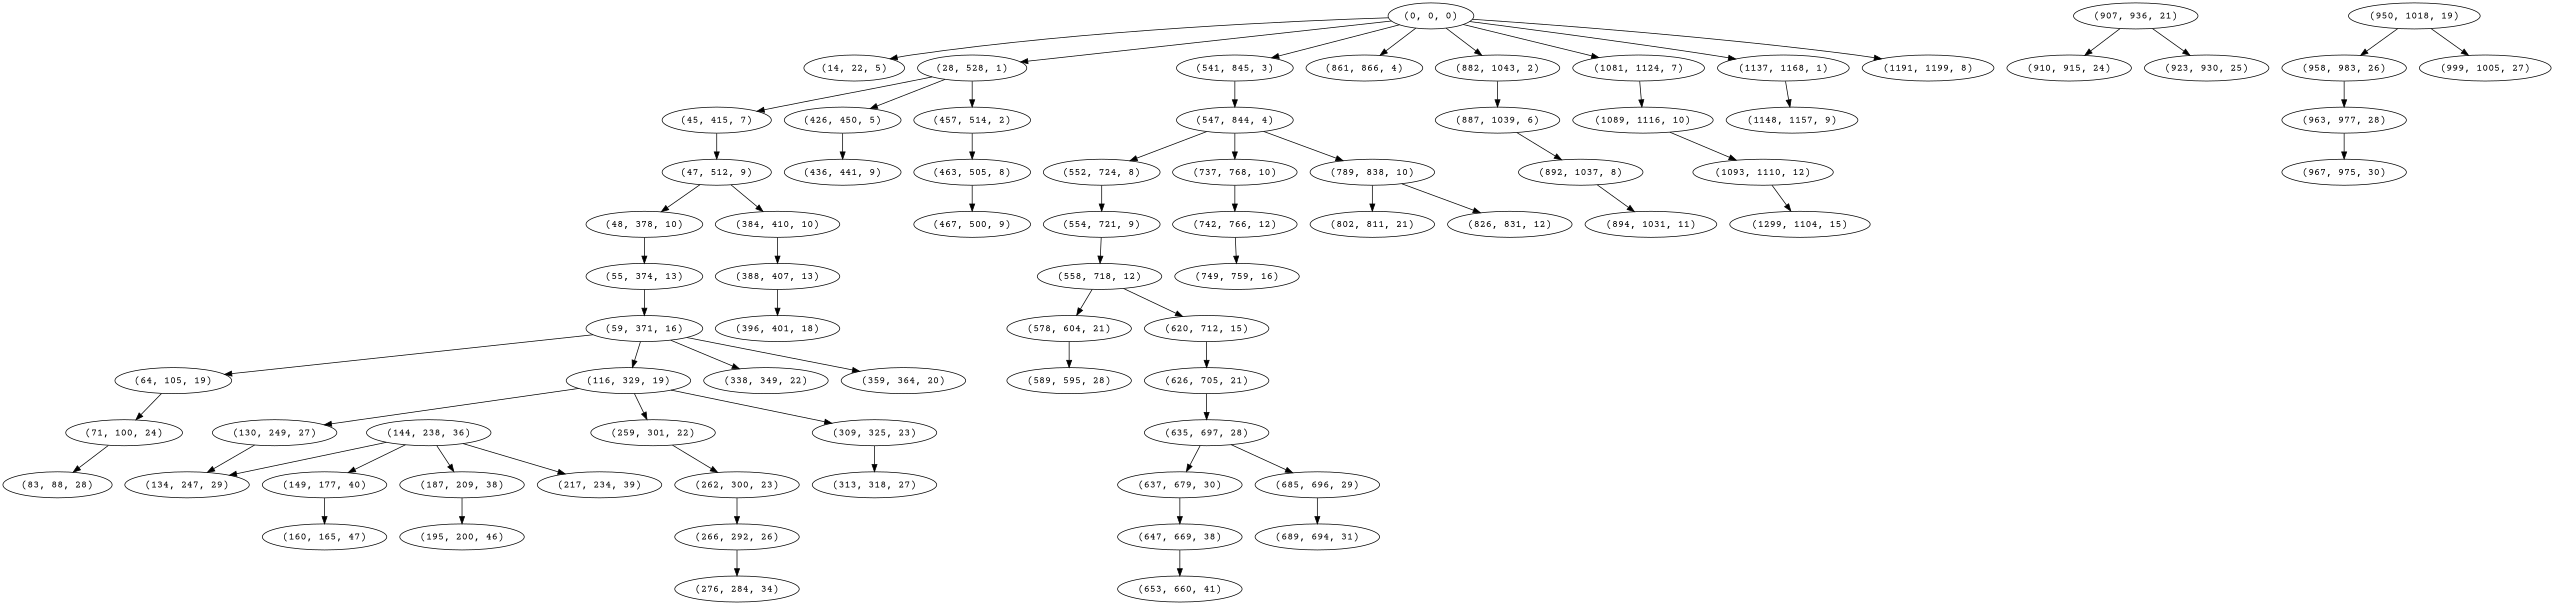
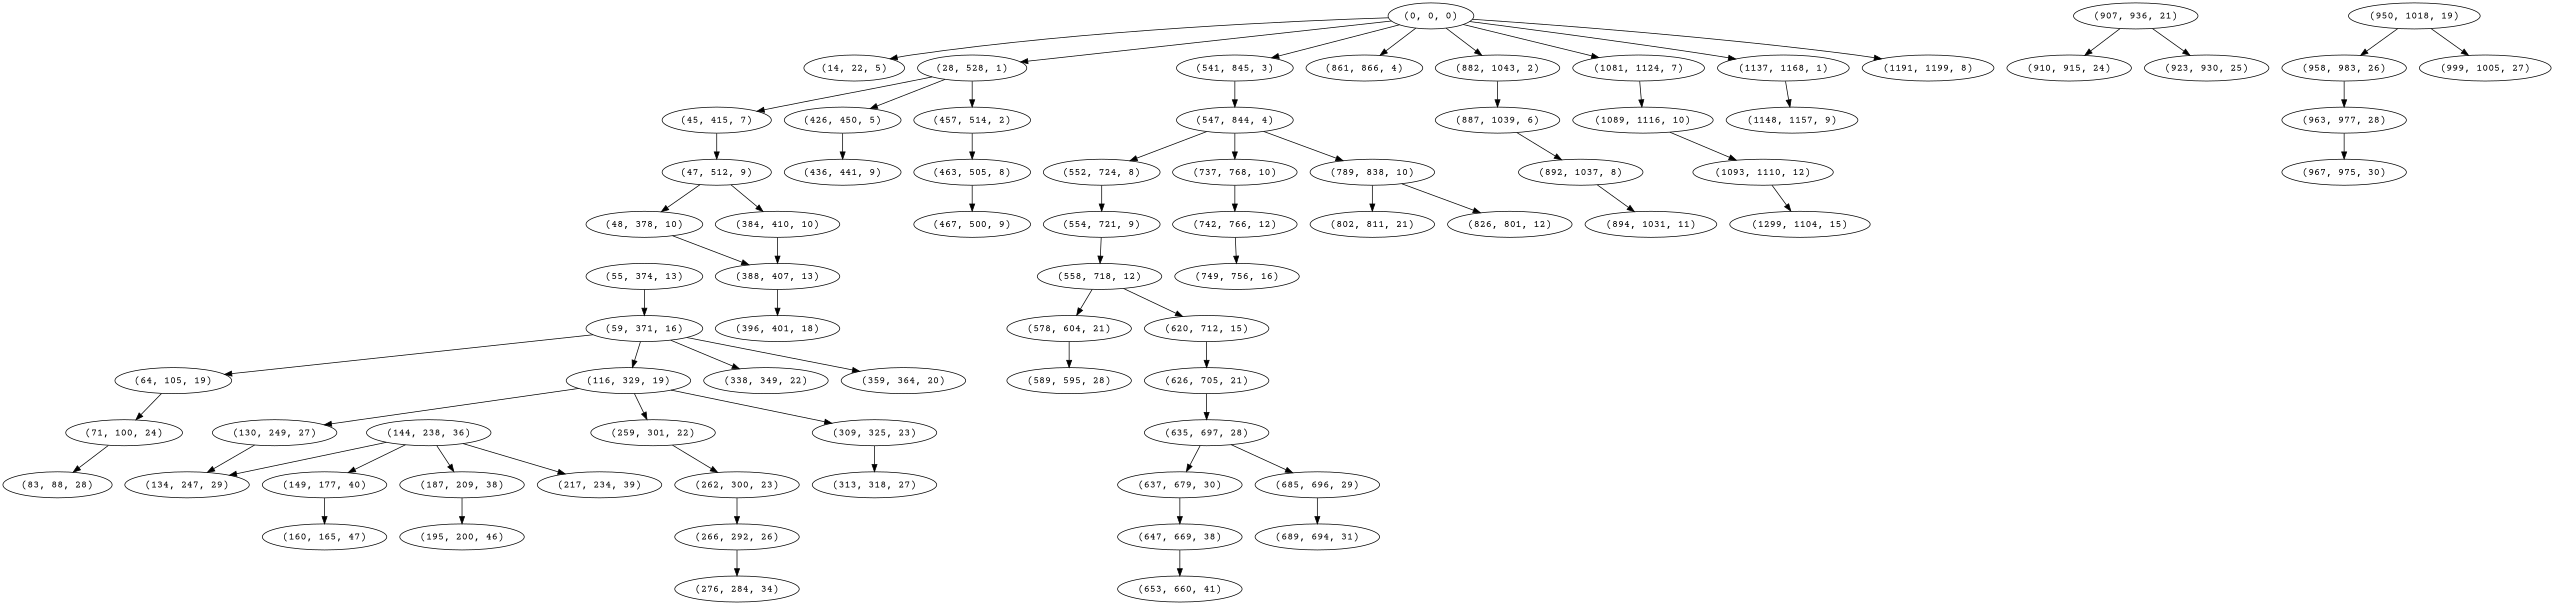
  digraph {
    fontname="Courier Prime"
    node [fontname="Courier Prime"]
    edge [fontname="Courier Prime"]
    "(0, 0, 0)"
    "(14, 22, 5)"
    "(28, 528, 1)"
    "(541, 845, 3)"
    "(861, 866, 4)"
    "(882, 1043, 2)"
    "(1081, 1124, 7)"
    "(1137, 1168, 1)"
    "(1191, 1199, 8)"
    "(45, 415, 7)"
    "(426, 450, 5)"
    "(457, 514, 2)"
    "(547, 844, 4)"
    "(887, 1039, 6)"
    "(1089, 1116, 10)"
    "(1148, 1157, 9)"
    n17 [label="(47, 512, 9)"]
    "(436, 441, 9)"
    "(463, 505, 8)"
    "(48, 378, 10)"
    "(384, 410, 10)"
    "(55, 374, 13)"
    "(388, 407, 13)"
    "(59, 371, 16)"
    "(64, 105, 19)"
    "(116, 329, 19)"
    "(338, 349, 22)"
    "(359, 364, 20)"
    "(71, 100, 24)"
    "(130, 249, 27)"
    "(259, 301, 22)"
    "(309, 325, 23)"
    "(83, 88, 28)"
    "(134, 247, 29)"
    "(262, 300, 23)"
    "(313, 318, 27)"
    "(144, 238, 36)"
    "(149, 177, 40)"
    "(187, 209, 38)"
    "(217, 234, 39)"
    "(160, 165, 47)"
    "(195, 200, 46)"
    "(266, 292, 26)"
    "(276, 284, 34)"
    "(396, 401, 18)"
    "(467, 500, 9)"
    "(552, 724, 8)"
    "(737, 768, 10)"
    "(789, 838, 10)"
    "(554, 721, 9)"
    "(742, 766, 12)"
    "(802, 811, 21)"
-   "(826, 831, 12)"
+   "(826, 831, 12)" [label="(826, 801, 12)"]
    "(558, 718, 12)"
    "(578, 604, 21)"
    "(620, 712, 15)"
    "(589, 595, 28)"
    "(626, 705, 21)"
    "(635, 697, 28)"
    "(637, 679, 30)"
    "(685, 696, 29)"
    "(647, 669, 38)"
    "(689, 694, 31)"
    "(653, 660, 41)"
-   "(749, 759, 16)"
+   "(749, 759, 16)" [label="(749, 756, 16)"]
    n66 [label="(892, 1037, 8)"]
    "(894, 1031, 11)"
    "(907, 936, 21)"
    "(910, 915, 24)"
    "(923, 930, 25)"
    "(950, 1018, 19)"
    "(958, 983, 26)"
    "(999, 1005, 27)"
    "(963, 977, 28)"
    "(967, 975, 30)"
    "(1093, 1110, 12)"
    n77 [label="(1299, 1104, 15)"]
    "(0, 0, 0)" -> "(14, 22, 5)"
    "(0, 0, 0)" -> "(28, 528, 1)"
    "(0, 0, 0)" -> "(541, 845, 3)"
    "(0, 0, 0)" -> "(861, 866, 4)"
    "(0, 0, 0)" -> "(882, 1043, 2)"
    "(0, 0, 0)" -> "(1081, 1124, 7)"
    "(0, 0, 0)" -> "(1137, 1168, 1)"
    "(0, 0, 0)" -> "(1191, 1199, 8)"
    "(28, 528, 1)" -> "(45, 415, 7)"
    "(28, 528, 1)" -> "(426, 450, 5)"
    "(28, 528, 1)" -> "(457, 514, 2)"
    "(541, 845, 3)" -> "(547, 844, 4)"
    "(882, 1043, 2)" -> "(887, 1039, 6)"
    "(1081, 1124, 7)" -> "(1089, 1116, 10)"
    "(1137, 1168, 1)" -> "(1148, 1157, 9)"
    "(45, 415, 7)" -> n17
    "(426, 450, 5)" -> "(436, 441, 9)"
    "(457, 514, 2)" -> "(463, 505, 8)"
    "(547, 844, 4)" -> "(552, 724, 8)"
    "(547, 844, 4)" -> "(737, 768, 10)"
    "(547, 844, 4)" -> "(789, 838, 10)"
    "(887, 1039, 6)" -> n66
    "(1089, 1116, 10)" -> "(1093, 1110, 12)"
    n17 -> "(48, 378, 10)"
    n17 -> "(384, 410, 10)"
    "(463, 505, 8)" -> "(467, 500, 9)"
-   "(48, 378, 10)" -> "(55, 374, 13)"
+   "(48, 378, 10)" -> "(388, 407, 13)"
    "(384, 410, 10)" -> "(388, 407, 13)"
    "(55, 374, 13)" -> "(59, 371, 16)"
    "(388, 407, 13)" -> "(396, 401, 18)"
    "(59, 371, 16)" -> "(64, 105, 19)"
    "(59, 371, 16)" -> "(116, 329, 19)"
    "(59, 371, 16)" -> "(338, 349, 22)"
    "(59, 371, 16)" -> "(359, 364, 20)"
    "(64, 105, 19)" -> "(71, 100, 24)"
    "(116, 329, 19)" -> "(130, 249, 27)"
    "(116, 329, 19)" -> "(259, 301, 22)"
    "(116, 329, 19)" -> "(309, 325, 23)"
    "(71, 100, 24)" -> "(83, 88, 28)"
    "(130, 249, 27)" -> "(134, 247, 29)"
    "(259, 301, 22)" -> "(262, 300, 23)"
    "(309, 325, 23)" -> "(313, 318, 27)"
    "(262, 300, 23)" -> "(266, 292, 26)"
    "(144, 238, 36)" -> "(134, 247, 29)"
    "(144, 238, 36)" -> "(149, 177, 40)"
    "(144, 238, 36)" -> "(187, 209, 38)"
    "(144, 238, 36)" -> "(217, 234, 39)"
    "(149, 177, 40)" -> "(160, 165, 47)"
    "(187, 209, 38)" -> "(195, 200, 46)"
    "(266, 292, 26)" -> "(276, 284, 34)"
    "(552, 724, 8)" -> "(554, 721, 9)"
    "(737, 768, 10)" -> "(742, 766, 12)"
    "(789, 838, 10)" -> "(802, 811, 21)"
    "(789, 838, 10)" -> "(826, 831, 12)"
    "(554, 721, 9)" -> "(558, 718, 12)"
    "(742, 766, 12)" -> "(749, 759, 16)"
    "(558, 718, 12)" -> "(578, 604, 21)"
    "(558, 718, 12)" -> "(620, 712, 15)"
    "(578, 604, 21)" -> "(589, 595, 28)"
    "(620, 712, 15)" -> "(626, 705, 21)"
    "(626, 705, 21)" -> "(635, 697, 28)"
    "(635, 697, 28)" -> "(637, 679, 30)"
    "(635, 697, 28)" -> "(685, 696, 29)"
    "(637, 679, 30)" -> "(647, 669, 38)"
    "(685, 696, 29)" -> "(689, 694, 31)"
    "(647, 669, 38)" -> "(653, 660, 41)"
    n66 -> "(894, 1031, 11)"
    "(907, 936, 21)" -> "(910, 915, 24)"
    "(907, 936, 21)" -> "(923, 930, 25)"
    "(950, 1018, 19)" -> "(958, 983, 26)"
    "(950, 1018, 19)" -> "(999, 1005, 27)"
    "(958, 983, 26)" -> "(963, 977, 28)"
    "(963, 977, 28)" -> "(967, 975, 30)"
    "(1093, 1110, 12)" -> n77
  }
